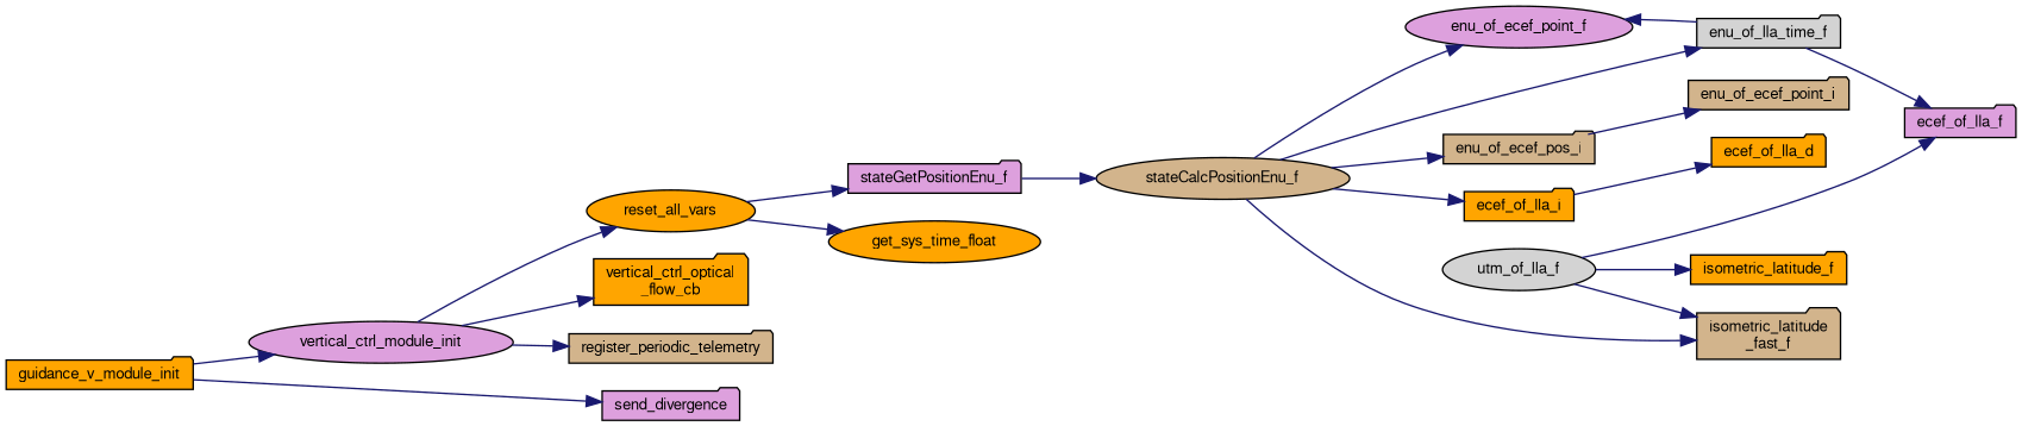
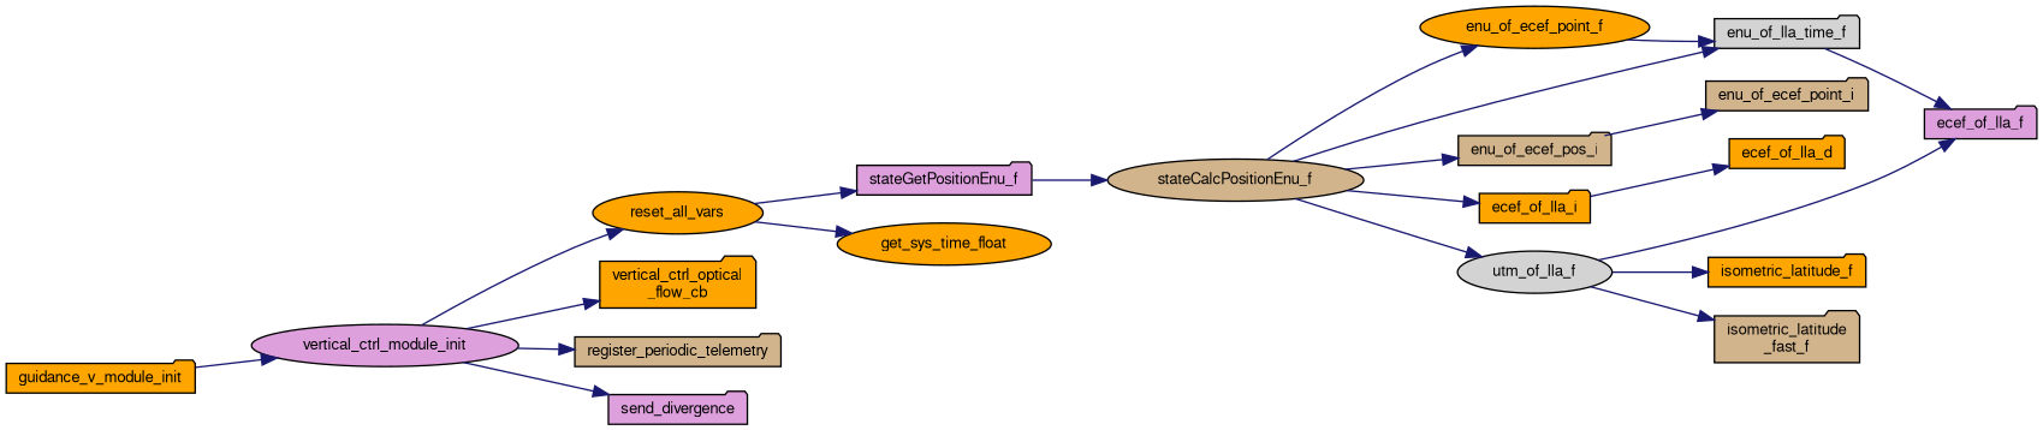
  digraph {
    rankdir=LR
    node [color=black fillcolor=orange fontname=FreeSans fontsize=10 shape=folder style=filled]
    edge [color=midnightblue fontname=FreeSans fontsize=10 labelfontname=FreeSans labelfontsize=10 style=solid]
    n1 [fontcolor=black height=0.2 label=guidance_v_module_init width=0.4]
    n2 [fillcolor=plum height=0.2 label=vertical_ctrl_module_init shape=ellipse width=0.4]
    n3 [height=0.2 label=reset_all_vars shape=ellipse width=0.4]
    n4 [height=0.2 label="vertical_ctrl_optical\l_flow_cb" width=0.4]
    n5 [fillcolor=tan height=0.2 label=register_periodic_telemetry width=0.4]
    n6 [fillcolor=plum height=0.2 label=send_divergence width=0.4]
    n7 [fillcolor=plum height=0.2 label=stateGetPositionEnu_f width=0.4]
    n8 [height=0.2 label=get_sys_time_float shape=ellipse width=0.4]
    n9 [fillcolor=tan height=0.2 label=stateCalcPositionEnu_f shape=ellipse width=0.4]
-   n10 [fillcolor=plum height=0.2 label=enu_of_ecef_point_f shape=ellipse width=0.4]
+   n10 [height=0.2 label=enu_of_ecef_point_f shape=ellipse width=0.4]
    n11 [fillcolor=tan height=0.2 label=enu_of_ecef_pos_i width=0.4]
    n12 [fillcolor=lightgrey height=0.2 label=enu_of_lla_time_f width=0.4]
    n13 [height=0.2 label=ecef_of_lla_i width=0.4]
    n14 [fillcolor=lightgrey height=0.2 label=utm_of_lla_f shape=ellipse width=0.4]
    n15 [fillcolor=tan height=0.2 label=enu_of_ecef_point_i width=0.4]
    n16 [fillcolor=plum height=0.2 label=ecef_of_lla_f width=0.4]
    n17 [height=0.2 label=ecef_of_lla_d width=0.4]
    n18 [height=0.2 label=isometric_latitude_f width=0.4]
    n19 [fillcolor=tan height=0.2 label="isometric_latitude\l_fast_f" width=0.4]
    n1 -> n2
    n2 -> n3
    n2 -> n4
    n2 -> n5
-   n1 -> n6
+   n2 -> n6
    n3 -> n7
    n3 -> n8
    n7 -> n9
    n9 -> n10
    n9 -> n11
    n9 -> n12
    n9 -> n13
-   n9 -> n19
+   n9 -> n14
    n11 -> n15
-   n12 -> n10
+   n10 -> n12
    n12 -> n16
    n13 -> n17
    n14 -> n16
    n14 -> n18
    n14 -> n19
  }
